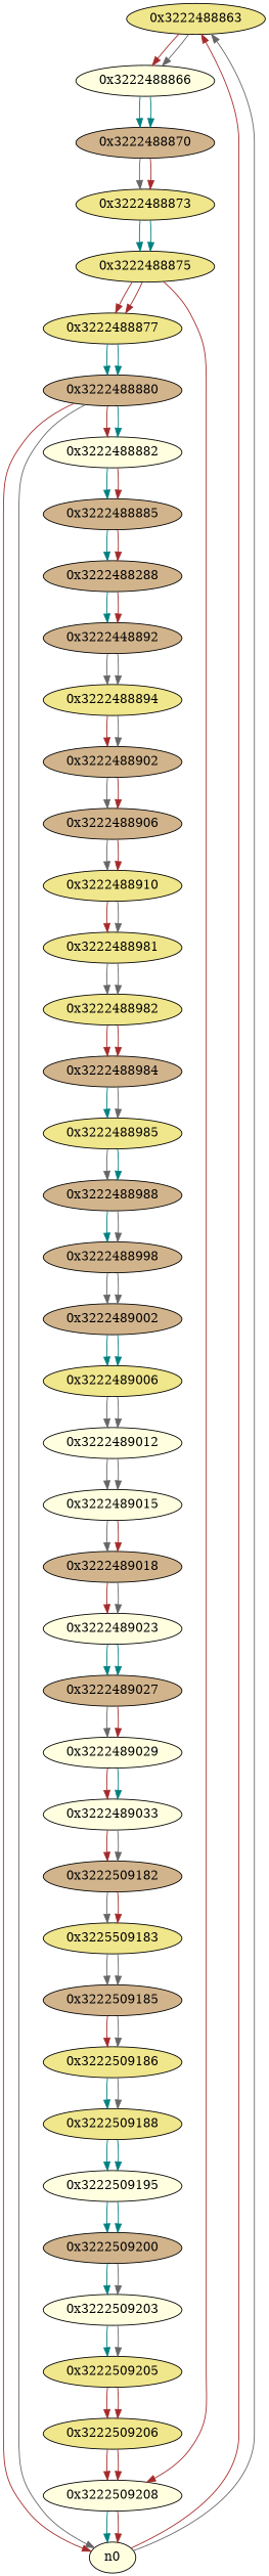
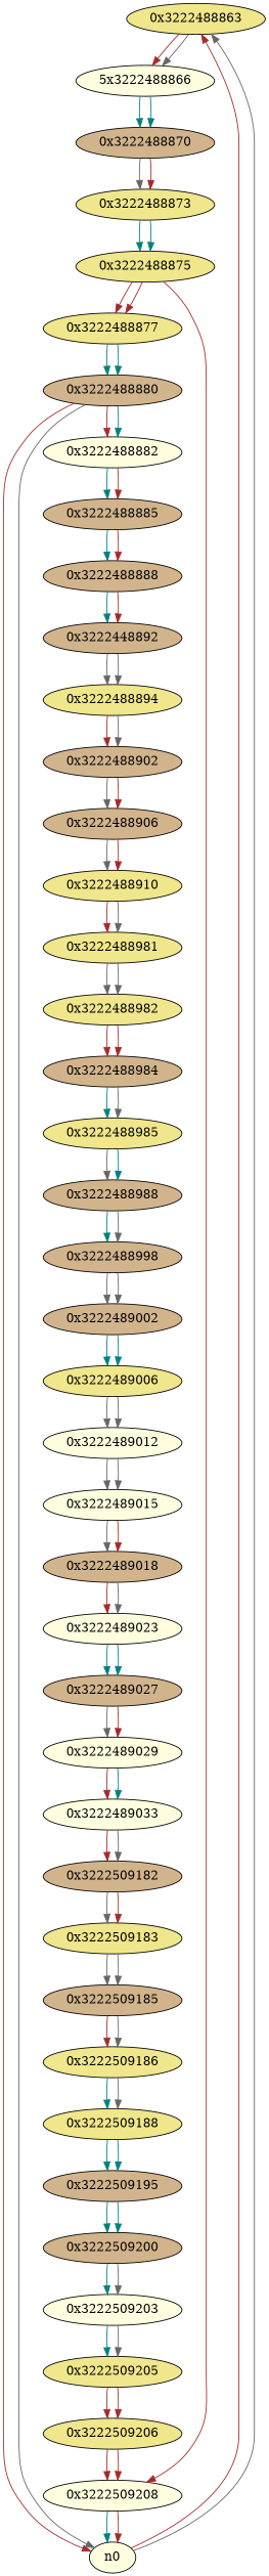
  digraph {
    node [fillcolor=tan style=filled]
    edge [color=gray40]
    n1 [fillcolor=khaki label="0x3222488863"]
-   n2 [fillcolor=lightyellow label="0x3222488866"]
+   n2 [fillcolor=lightyellow label="5x3222488866"]
    n3 [label="0x3222488870"]
    n4 [fillcolor=khaki label="0x3222488873"]
    n5 [fillcolor=khaki label="0x3222488875"]
    n6 [fillcolor=khaki label="0x3222488877"]
    n41 [fillcolor=lightyellow label="0x3222509208"]
    n7 [label="0x3222488880"]
    n0 [fillcolor=lightyellow]
    n8 [fillcolor=lightyellow label="0x3222488882"]
    n9 [label="0x3222488885"]
-   n10 [label="0x3222488288"]
+   n10 [label="0x3222488888"]
    n11 [label="0x3222448892"]
    n12 [fillcolor=khaki label="0x3222488894"]
    n13 [label="0x3222488902"]
    n14 [label="0x3222488906"]
    n15 [fillcolor=khaki label="0x3222488910"]
    n16 [fillcolor=khaki label="0x3222488981"]
    n17 [fillcolor=khaki label="0x3222488982"]
    n18 [label="0x3222488984"]
    n19 [fillcolor=khaki label="0x3222488985"]
    n20 [label="0x3222488988"]
    n21 [label="0x3222488998"]
    n22 [label="0x3222489002"]
    n23 [fillcolor=khaki label="0x3222489006"]
    n24 [fillcolor=lightyellow label="0x3222489012"]
    n25 [fillcolor=lightyellow label="0x3222489015"]
    n26 [label="0x3222489018"]
    n27 [fillcolor=lightyellow label="0x3222489023"]
    n28 [label="0x3222489027"]
    n29 [fillcolor=lightyellow label="0x3222489029"]
    n30 [fillcolor=lightyellow label="0x3222489033"]
    n31 [label="0x3222509182"]
-   n32 [fillcolor=khaki label="0x3225509183"]
+   n32 [fillcolor=khaki label="0x3222509183"]
    n33 [label="0x3222509185"]
    n34 [fillcolor=khaki label="0x3222509186"]
    n35 [fillcolor=khaki label="0x3222509188"]
-   n36 [fillcolor=lightyellow label="0x3222509195"]
+   n36 [label="0x3222509195"]
    n37 [label="0x3222509200"]
    n38 [fillcolor=lightyellow label="0x3222509203"]
    n39 [fillcolor=khaki label="0x3222509205"]
    n40 [fillcolor=khaki label="0x3222509206"]
    n1 -> n2 [color=brown]
    n1 -> n2
    n2 -> n3 [color=teal]
    n2 -> n3 [color=teal]
    n3 -> n4
    n3 -> n4 [color=brown]
    n4 -> n5 [color=teal]
    n4 -> n5 [color=teal]
    n5 -> n6 [color=brown]
    n5 -> n6 [color=brown]
    n5 -> n41 [color=brown]
    n6 -> n7 [color=teal]
    n6 -> n7 [color=teal]
    n41 -> n0 [color=teal]
    n41 -> n0 [color=brown]
    n7 -> n0 [color=brown]
    n7 -> n0
    n7 -> n8 [color=brown]
    n7 -> n8 [color=teal]
    n0 -> n1 [color=brown]
    n0 -> n1
    n8 -> n9 [color=teal]
    n8 -> n9 [color=brown]
    n9 -> n10 [color=teal]
    n9 -> n10 [color=brown]
    n10 -> n11 [color=teal]
    n10 -> n11 [color=brown]
    n11 -> n12
    n11 -> n12
    n12 -> n13 [color=brown]
    n12 -> n13
    n13 -> n14
    n13 -> n14 [color=brown]
    n14 -> n15
    n14 -> n15 [color=brown]
    n15 -> n16 [color=brown]
    n15 -> n16
    n16 -> n17
    n16 -> n17
    n17 -> n18 [color=brown]
    n17 -> n18 [color=brown]
    n18 -> n19 [color=teal]
    n18 -> n19
    n19 -> n20
    n19 -> n20 [color=teal]
    n20 -> n21 [color=teal]
    n20 -> n21
    n21 -> n22
    n21 -> n22
    n22 -> n23 [color=teal]
    n22 -> n23 [color=teal]
    n23 -> n24
    n23 -> n24
    n24 -> n25
    n24 -> n25
    n25 -> n26
    n25 -> n26 [color=brown]
    n26 -> n27 [color=brown]
    n26 -> n27
    n27 -> n28 [color=teal]
    n27 -> n28 [color=teal]
    n28 -> n29
    n28 -> n29 [color=brown]
    n29 -> n30 [color=brown]
    n29 -> n30 [color=teal]
    n30 -> n31 [color=brown]
    n30 -> n31
    n31 -> n32
    n31 -> n32 [color=brown]
    n32 -> n33
    n32 -> n33
    n33 -> n34 [color=brown]
    n33 -> n34
    n34 -> n35 [color=teal]
    n34 -> n35
    n35 -> n36 [color=teal]
    n35 -> n36 [color=teal]
    n36 -> n37 [color=teal]
    n36 -> n37 [color=teal]
    n37 -> n38 [color=teal]
    n37 -> n38
    n38 -> n39 [color=teal]
    n38 -> n39
    n39 -> n40 [color=brown]
    n39 -> n40 [color=brown]
    n40 -> n41 [color=brown]
    n40 -> n41 [color=brown]
  }
